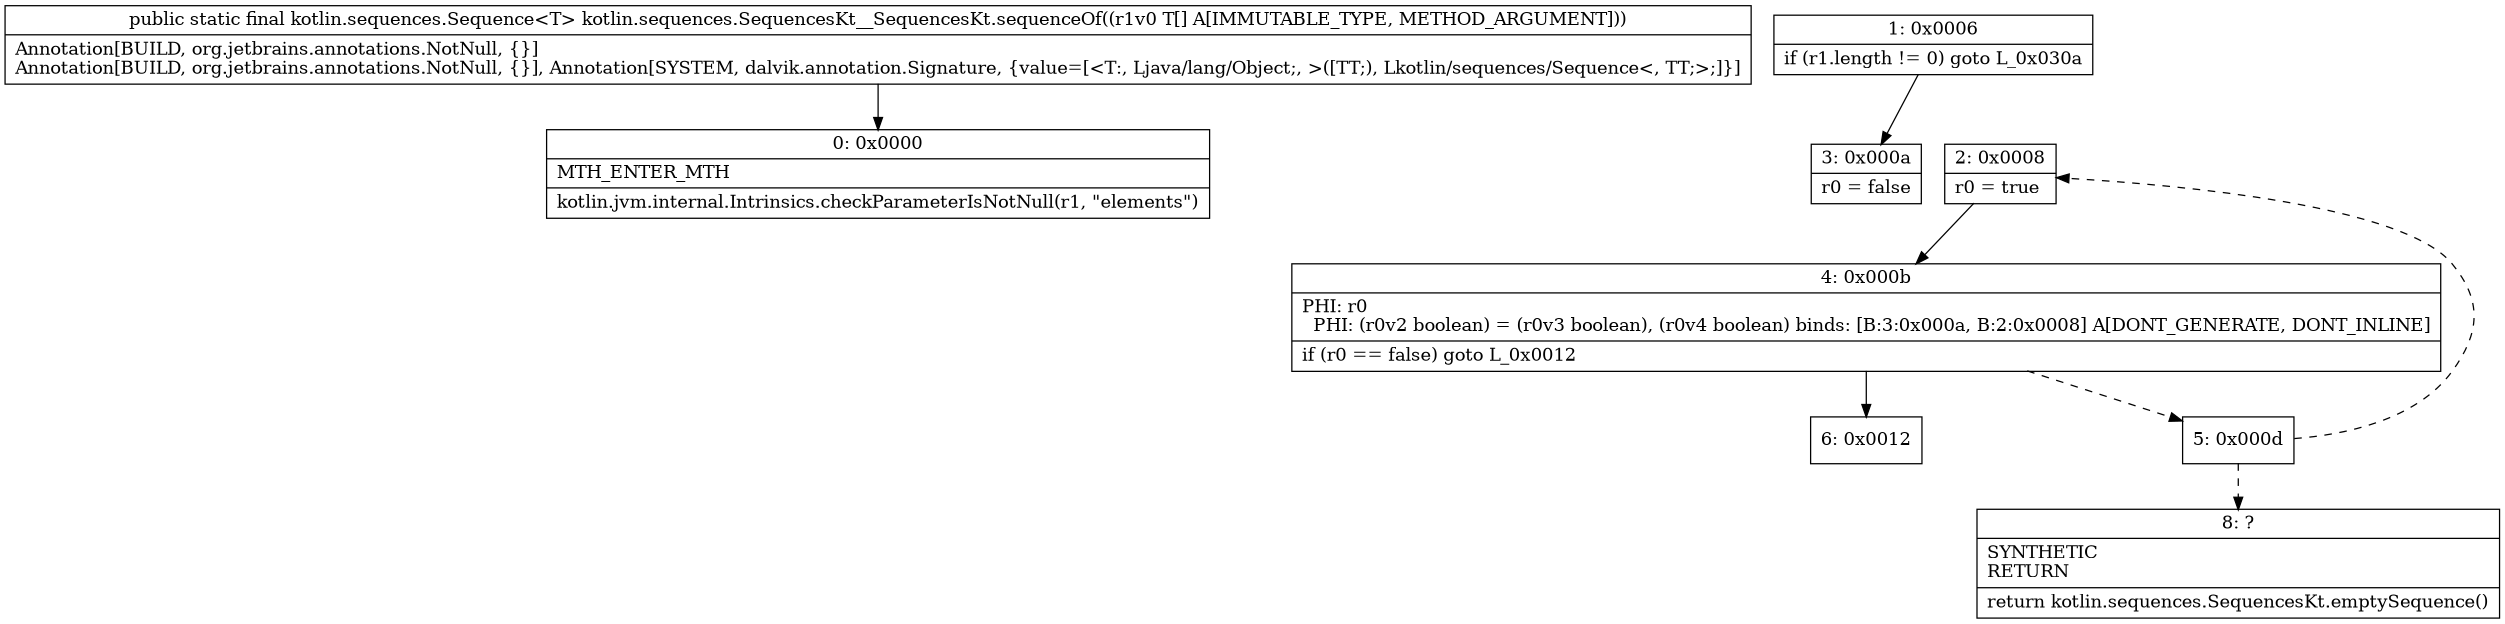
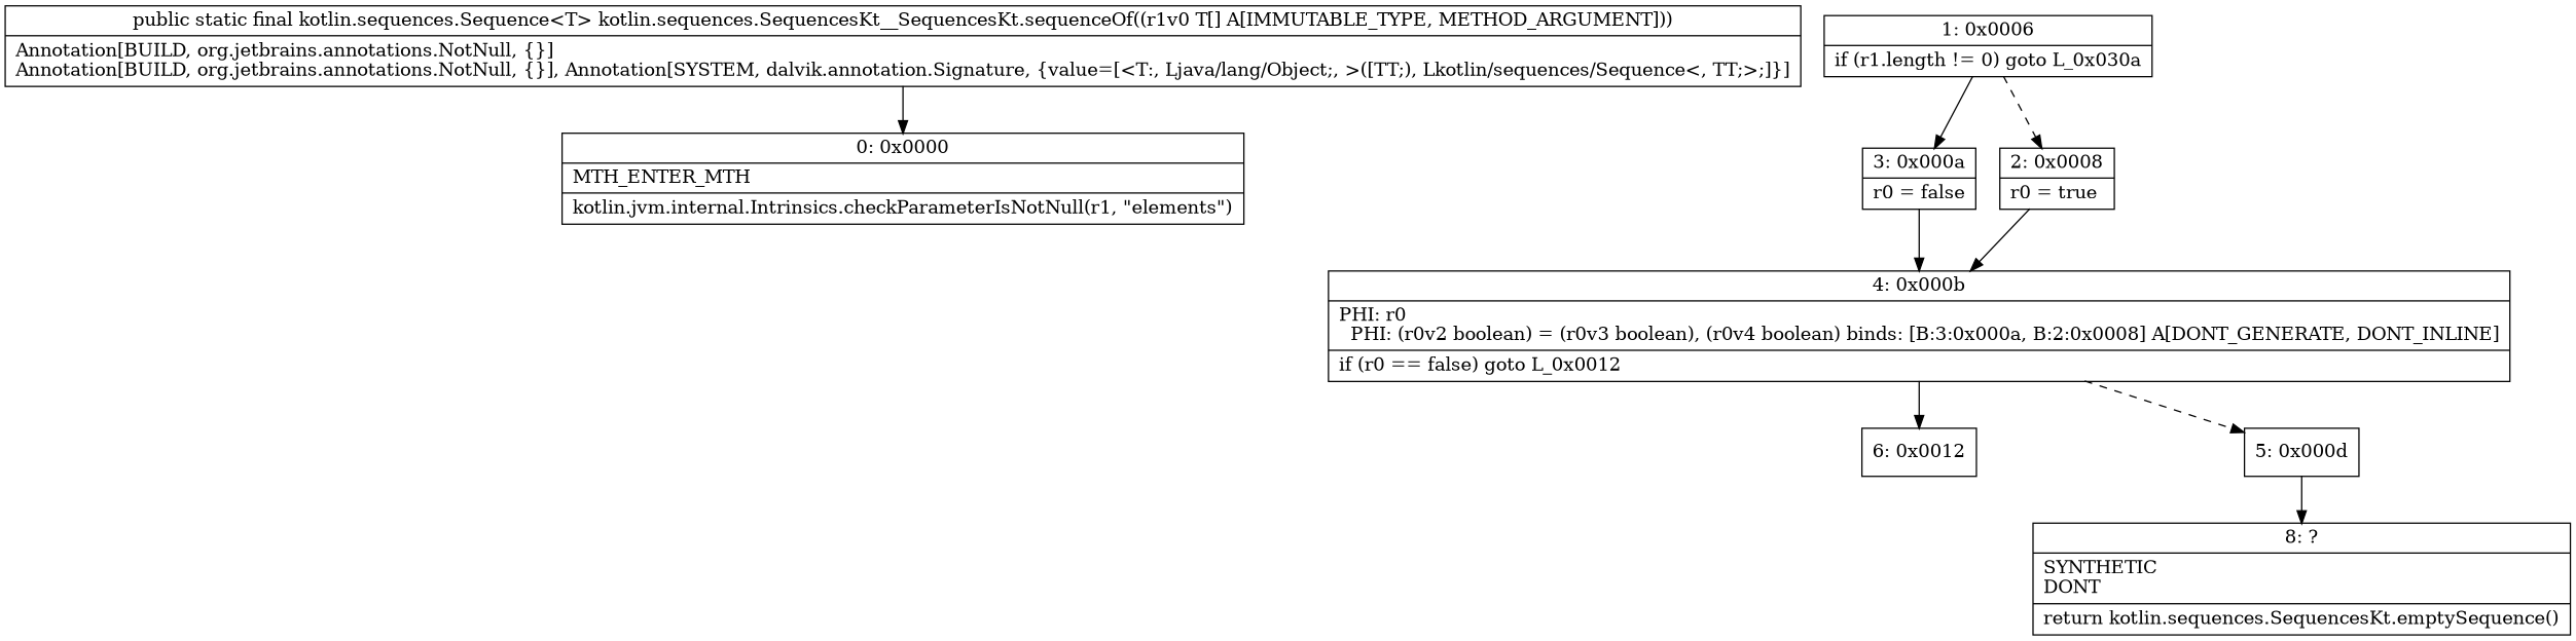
  digraph {
    node [shape=record]
    n1 [label="{0\:\ 0x0000|MTH_ENTER_MTH\l|kotlin.jvm.internal.Intrinsics.checkParameterIsNotNull(r1, \"elements\")\l}"]
    n2 [label="{1\:\ 0x0006|if (r1.length != 0) goto L_0x030a\l}"]
    n3 [label="{2\:\ 0x0008|r0 = true\l}"]
    n4 [label="{3\:\ 0x000a|r0 = false\l}"]
    n5 [label="{4\:\ 0x000b|PHI: r0 \l  PHI: (r0v2 boolean) = (r0v3 boolean), (r0v4 boolean) binds: [B:3:0x000a, B:2:0x0008] A[DONT_GENERATE, DONT_INLINE]\l|if (r0 == false) goto L_0x0012\l}"]
    n6 [label="{5\:\ 0x000d}"]
    n7 [label="{6\:\ 0x0012}"]
-   n8 [label="{8\:\ ?|SYNTHETIC\lRETURN\l|return kotlin.sequences.SequencesKt.emptySequence()\l}"]
+   n8 [label="{8\:\ ?|SYNTHETIC\lDONT\l|return kotlin.sequences.SequencesKt.emptySequence()\l}"]
    n9 [label="{public static final kotlin.sequences.Sequence\<T\> kotlin.sequences.SequencesKt__SequencesKt.sequenceOf((r1v0 T[] A[IMMUTABLE_TYPE, METHOD_ARGUMENT]))  | Annotation[BUILD, org.jetbrains.annotations.NotNull, \{\}]\lAnnotation[BUILD, org.jetbrains.annotations.NotNull, \{\}], Annotation[SYSTEM, dalvik.annotation.Signature, \{value=[\<T:, Ljava\/lang\/Object;, \>([TT;), Lkotlin\/sequences\/Sequence\<, TT;\>;]\}]\l}"]
-   n6 -> n3 [style=dashed]
+   n2 -> n3 [style=dashed]
    n2 -> n4
    n3 -> n5
+   n4 -> n5
    n5 -> n6 [style=dashed]
    n5 -> n7
-   n6 -> n8 [style=dashed]
+   n6 -> n8
    n9 -> n1
  }
